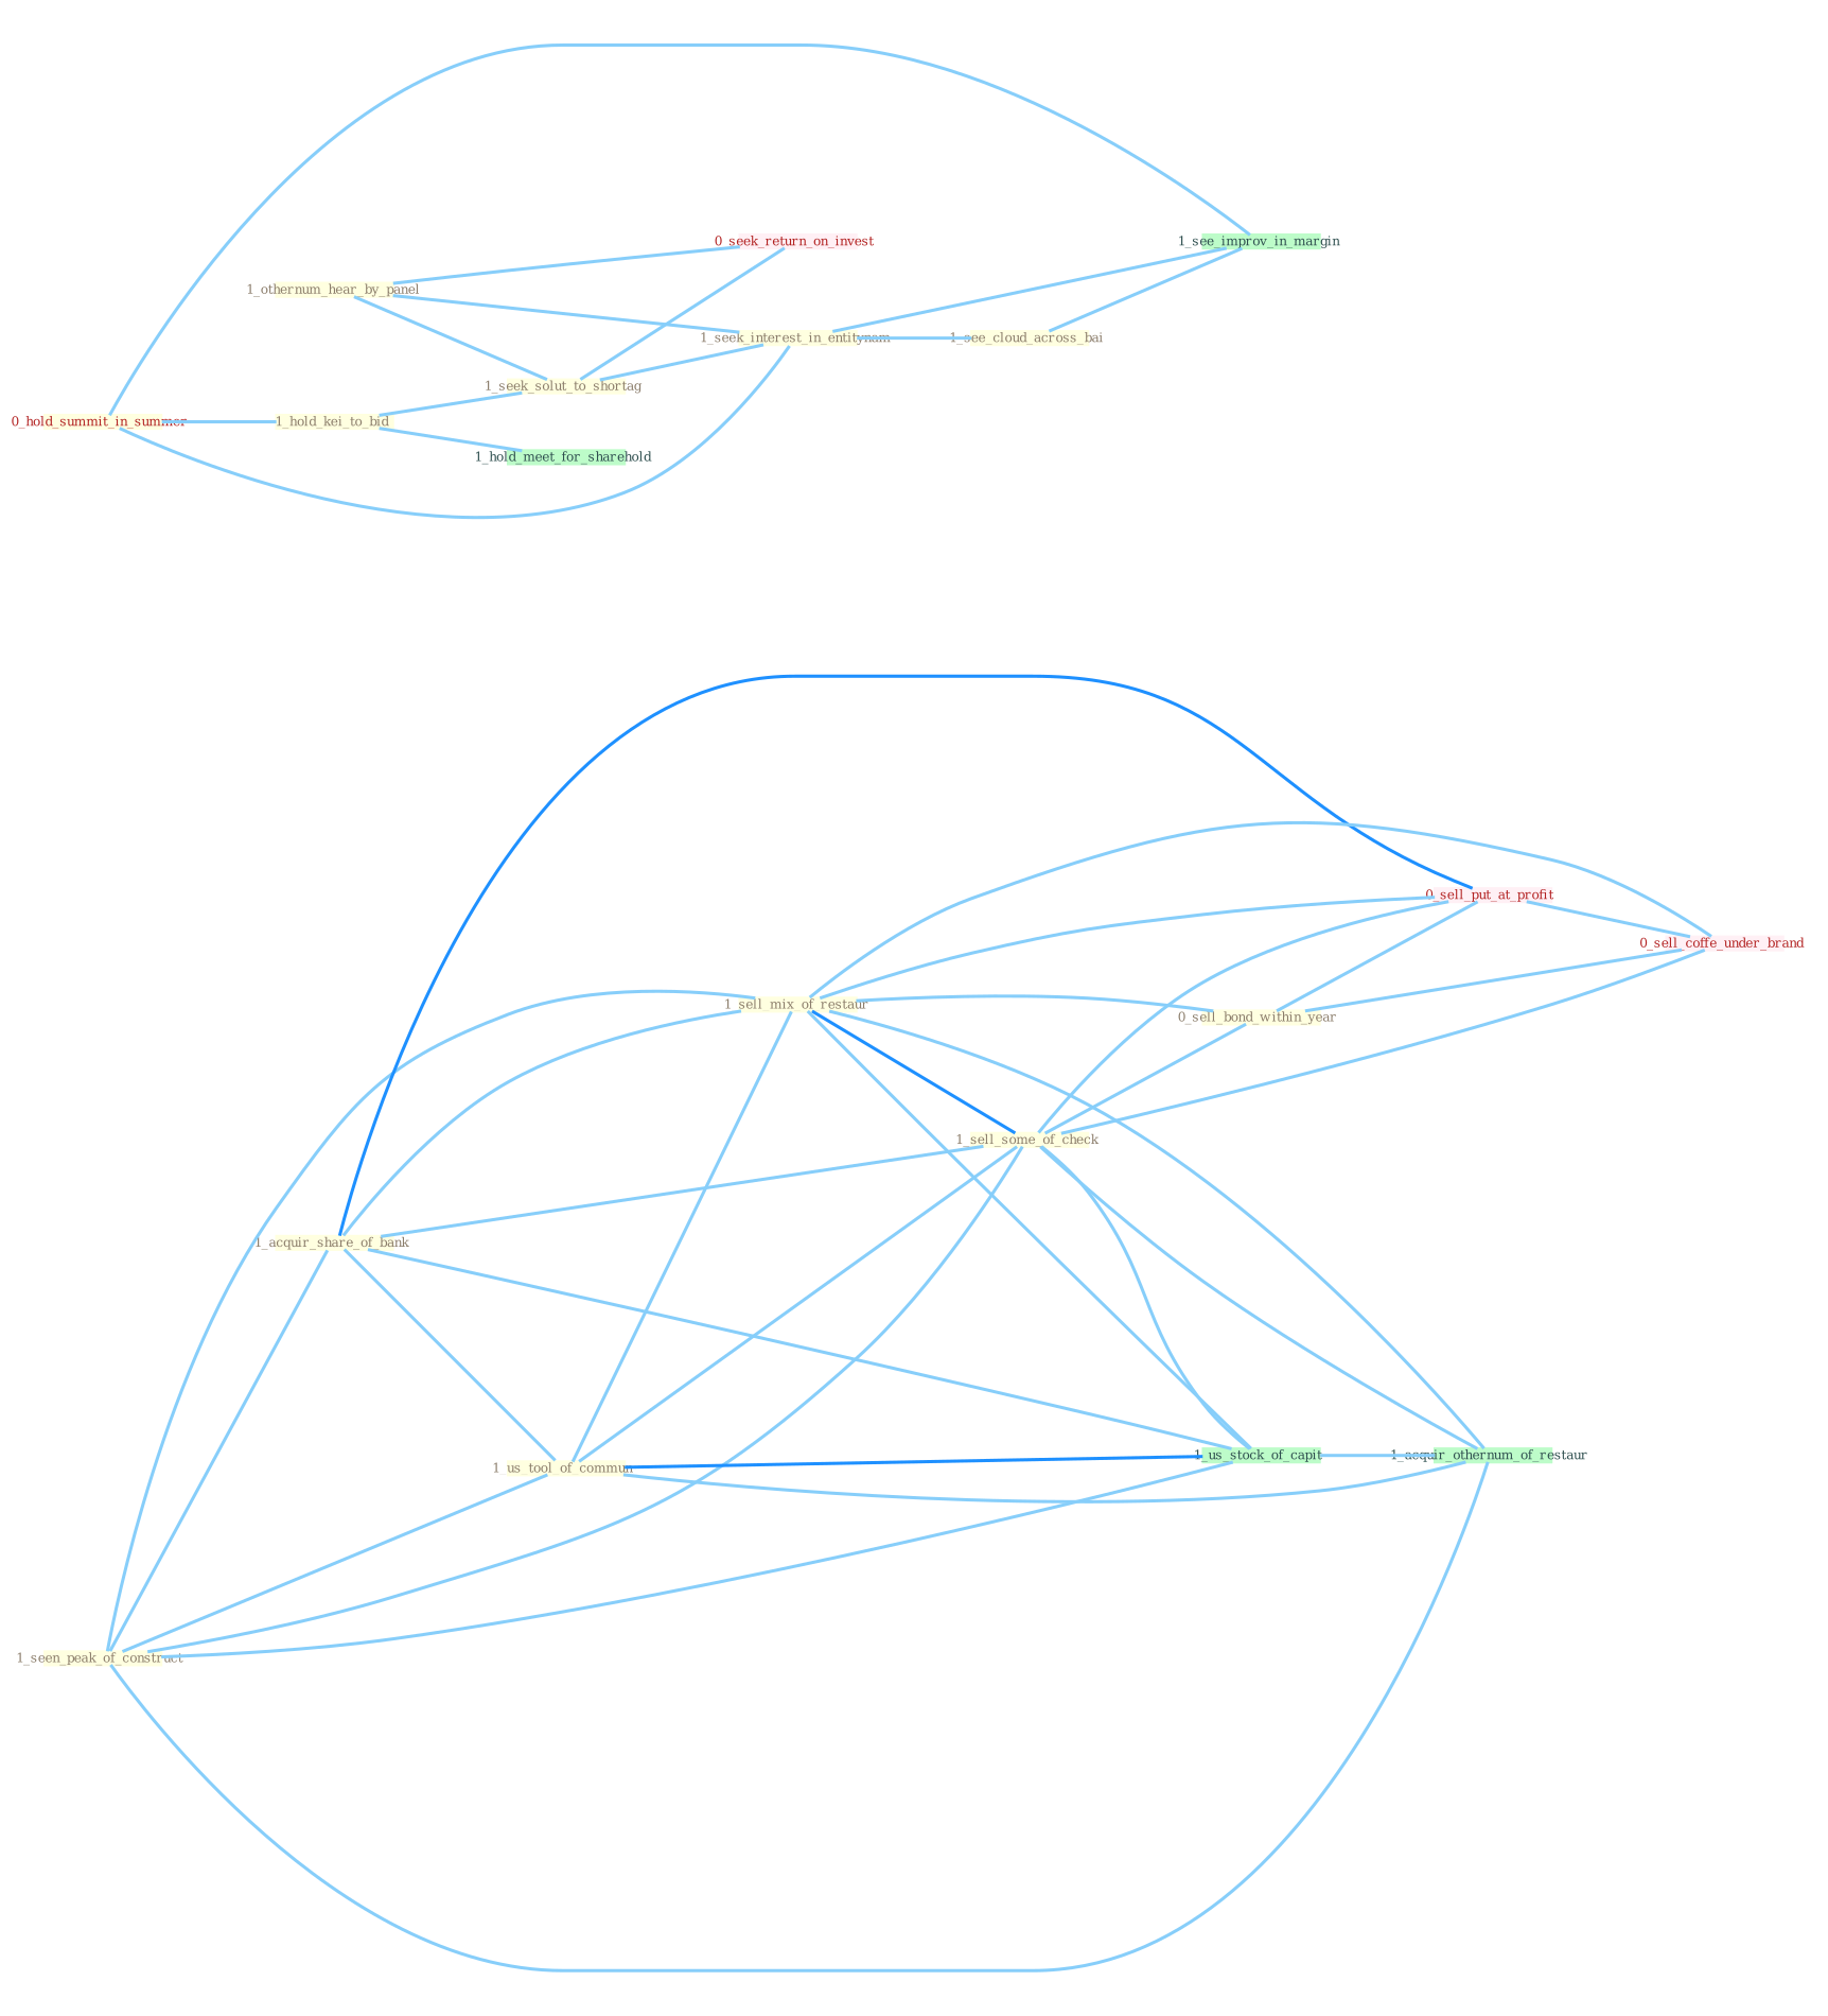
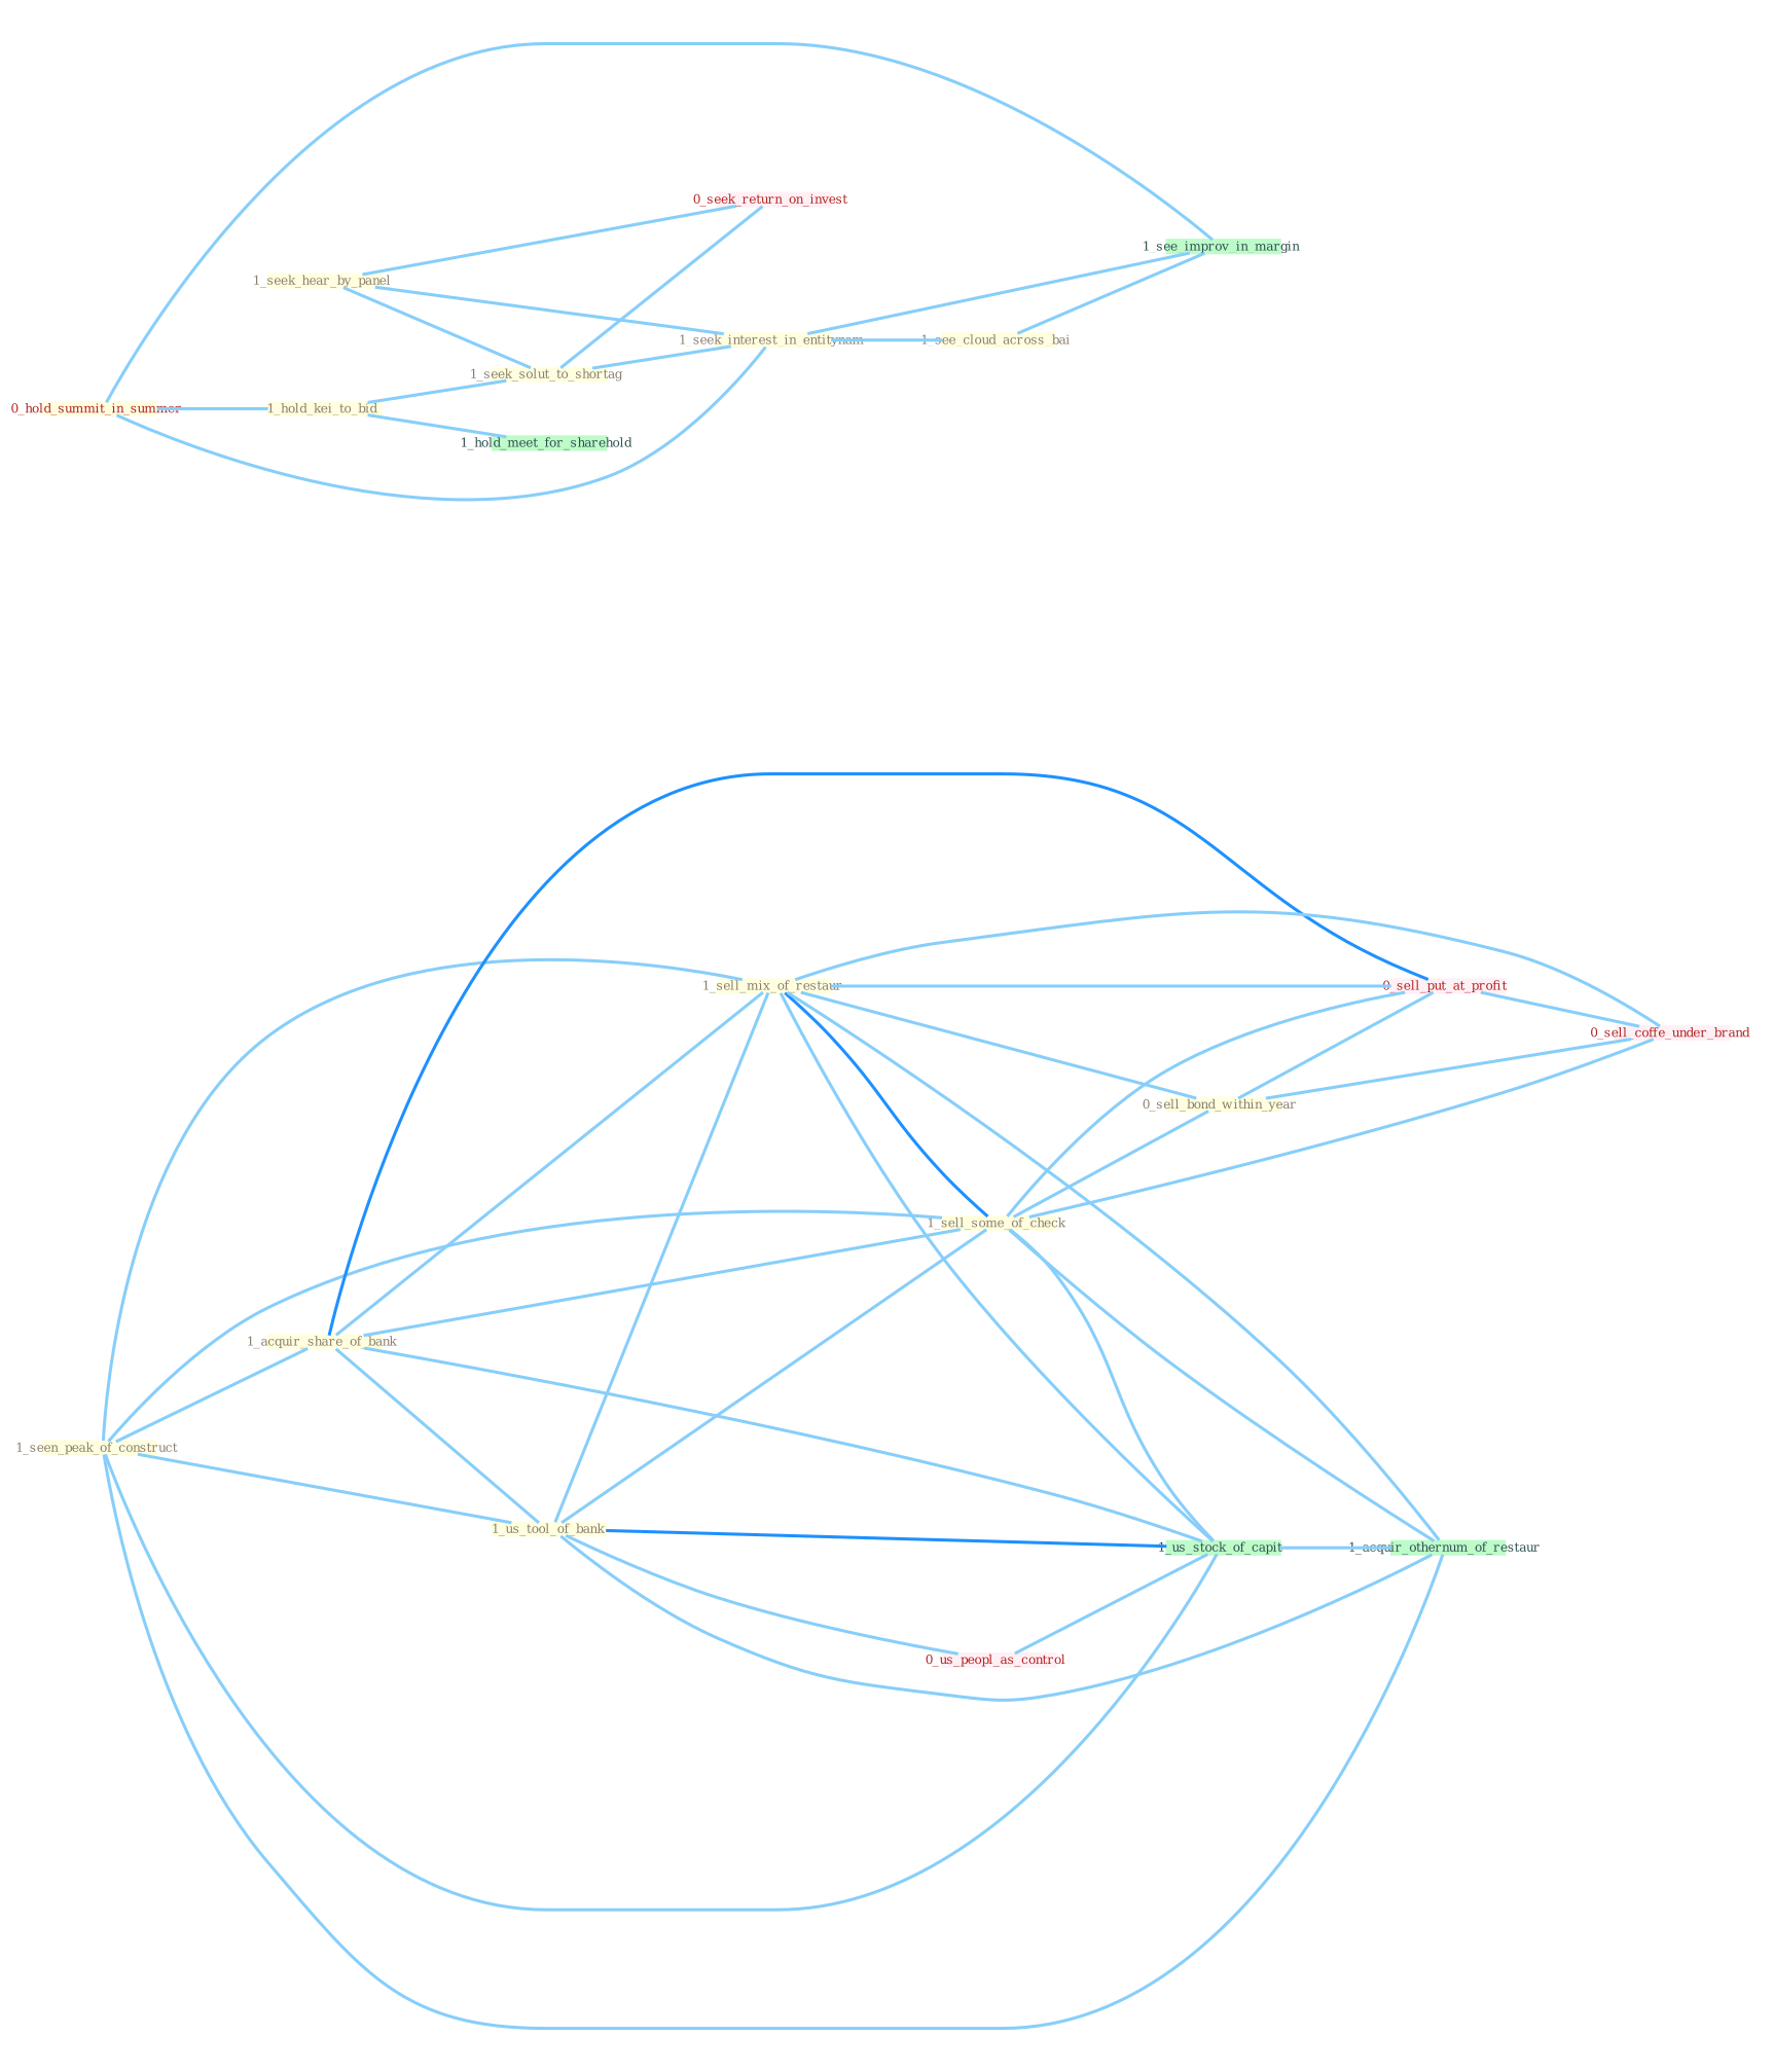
  graph {
    rankdir=LR
    node [color="#ffffe0" fixedsize=true fontcolor="#8b7d6b" fontsize=4 shape=polygon style=filled]
    edge [color="#87cefa" w=1]
    "1_seen_peak_of_construct " [height=.06 width=.5]
    "1_see_cloud_across_bai " [height=.06 width=.5]
    "1_acquir_share_of_bank " [height=.06 width=.5]
-   "1_us_tool_of_commun " [height=.06 width=.5]
+   "1_us_tool_of_commun " [height=.06 width=.5 label="1_us_tool_of_bank"]
    "0_hold_summit_in_summer " [fontcolor="#b22222" height=.06 width=.5]
    n6 [height=.06 label="1_sell_mix_of_restaur" width=.5]
-   "1_seek_hear_by_panel " [height=.06 width=.5 label="1_othernum_hear_by_panel"]
+   "1_seek_hear_by_panel " [height=.06 width=.5]
    "1_hold_kei_to_bid " [height=.06 width=.5]
    "1_sell_some_of_check " [height=.06 width=.5]
    "0_sell_bond_within_year " [height=.06 width=.5]
    "1_seek_solut_to_shortag " [height=.06 width=.5]
    "1_seek_interest_in_entitynam " [height=.06 width=.5]
+   "0_us_peopl_as_control " [color="#fff0f5" fontcolor="#b22222" height=.06 width=.5]
    "0_sell_put_at_profit " [color="#fff0f5" fontcolor="#b22222" height=.06 width=.5]
    "0_seek_return_on_invest " [color="#fff0f5" fontcolor="#b22222" height=.06 width=.5]
    "0_sell_coffe_under_brand " [color="#fff0f5" fontcolor="#b22222" height=.06 width=.5]
    "1_us_stock_of_capit " [color="#BDFCC9" fontcolor="#2f4f4f" height=.06 width=.5]
    "1_acquir_othernum_of_restaur " [color="#BDFCC9" fontcolor="#2f4f4f" height=.06 width=.5]
    "1_see_improv_in_margin " [color="#BDFCC9" fontcolor="#2f4f4f" height=.06 width=.5]
    "1_hold_meet_for_sharehold " [color="#BDFCC9" fontcolor="#2f4f4f" height=.06 width=.5]
    subgraph sub_1 {
      "1_seen_peak_of_construct "
      "1_see_cloud_across_bai "
      "1_acquir_share_of_bank "
      "1_us_tool_of_commun "
      "0_hold_summit_in_summer "
      n6
      "1_seek_hear_by_panel "
      "1_hold_kei_to_bid "
      "1_sell_some_of_check "
      "0_sell_bond_within_year "
      "1_seek_solut_to_shortag "
      "1_seek_interest_in_entitynam "
    }
    subgraph sub_2 {
+     "0_us_peopl_as_control "
      "0_sell_put_at_profit "
      "0_seek_return_on_invest "
      "0_sell_coffe_under_brand "
    }
    "1_seen_peak_of_construct " -- "1_acquir_share_of_bank "
    "1_seen_peak_of_construct " -- "1_us_tool_of_commun "
    "1_seen_peak_of_construct " -- n6
    "1_seen_peak_of_construct " -- "1_sell_some_of_check "
    "1_seen_peak_of_construct " -- "1_us_stock_of_capit "
    "1_seen_peak_of_construct " -- "1_acquir_othernum_of_restaur "
    "1_see_cloud_across_bai " -- "1_see_improv_in_margin "
    "1_acquir_share_of_bank " -- "1_us_tool_of_commun "
    "1_acquir_share_of_bank " -- n6
    "1_acquir_share_of_bank " -- "1_sell_some_of_check "
    "1_acquir_share_of_bank " -- "0_sell_put_at_profit " [color="#1e90ff" w=2]
    "1_acquir_share_of_bank " -- "1_us_stock_of_capit "
    "1_us_tool_of_commun " -- n6
    "1_us_tool_of_commun " -- "1_sell_some_of_check "
+   "1_us_tool_of_commun " -- "0_us_peopl_as_control "
    "1_us_tool_of_commun " -- "1_us_stock_of_capit " [color="#1e90ff" w=2]
    "1_us_tool_of_commun " -- "1_acquir_othernum_of_restaur "
    "0_hold_summit_in_summer " -- "1_hold_kei_to_bid "
    "0_hold_summit_in_summer " -- "1_seek_interest_in_entitynam "
    "0_hold_summit_in_summer " -- "1_see_improv_in_margin "
    n6 -- "1_sell_some_of_check " [color="#1e90ff" w=2]
    n6 -- "0_sell_bond_within_year "
    n6 -- "0_sell_put_at_profit "
    n6 -- "0_sell_coffe_under_brand "
    n6 -- "1_us_stock_of_capit "
    n6 -- "1_acquir_othernum_of_restaur "
    "1_seek_hear_by_panel " -- "1_seek_solut_to_shortag "
    "1_seek_hear_by_panel " -- "1_seek_interest_in_entitynam "
    "1_seek_hear_by_panel " -- "0_seek_return_on_invest "
    "1_hold_kei_to_bid " -- "1_seek_solut_to_shortag "
    "1_hold_kei_to_bid " -- "1_hold_meet_for_sharehold "
    "1_sell_some_of_check " -- "0_sell_bond_within_year "
    "1_sell_some_of_check " -- "0_sell_put_at_profit "
    "1_sell_some_of_check " -- "0_sell_coffe_under_brand "
    "1_sell_some_of_check " -- "1_us_stock_of_capit "
    "1_sell_some_of_check " -- "1_acquir_othernum_of_restaur "
    "0_sell_bond_within_year " -- "0_sell_put_at_profit "
    "0_sell_bond_within_year " -- "0_sell_coffe_under_brand "
    "1_seek_solut_to_shortag " -- "1_seek_interest_in_entitynam "
    "1_seek_solut_to_shortag " -- "0_seek_return_on_invest "
    "1_seek_interest_in_entitynam " -- "1_see_cloud_across_bai "
    "1_seek_interest_in_entitynam " -- "1_see_improv_in_margin "
+   "0_us_peopl_as_control " -- "1_us_stock_of_capit "
    "0_sell_put_at_profit " -- "0_sell_coffe_under_brand "
    "1_us_stock_of_capit " -- "1_acquir_othernum_of_restaur "
  }
